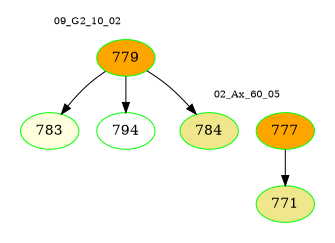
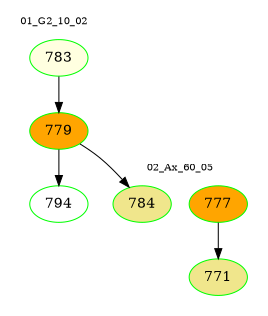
  digraph {
    node [color=green fillcolor=orange style=filled]
    edge [color=black]
    n1 [label=777]
    n2 [fillcolor=khaki label=771]
    n3 [fillcolor=khaki label=784]
    n4 [fillcolor=lightyellow label=783]
    n5 [label=779]
    n6 [fillcolor=white label=794]
    subgraph cluster_1 {
      color=white
      fontsize=10
      label="02_Ax_60_05"
      n1
      n2
      n3
    }
    subgraph cluster_2 {
      color=white
      fontsize=10
-     label="09_G2_10_02"
+     label="01_G2_10_02"
      n4
      n5
      n6
    }
    n1 -> n2
-   n5 -> n4
+   n4 -> n5
    n5 -> n3
    n5 -> n6
  }
